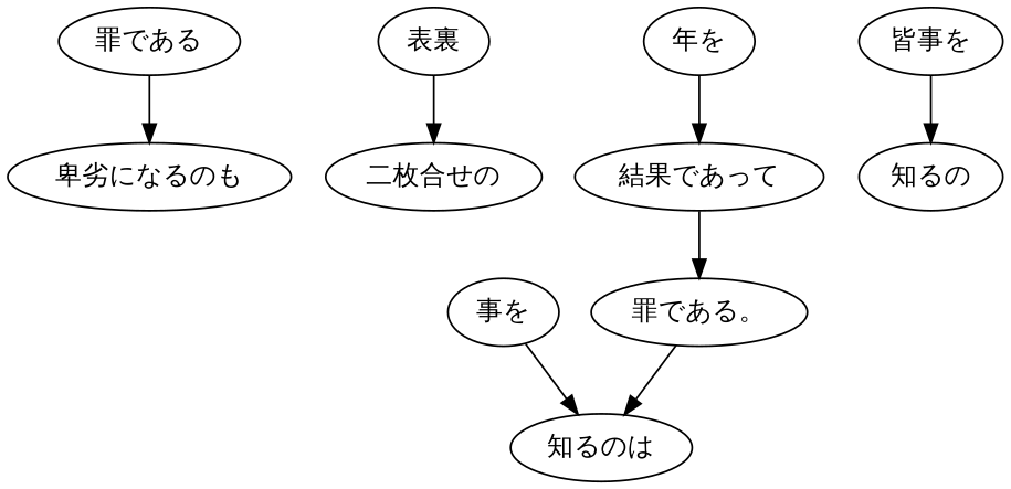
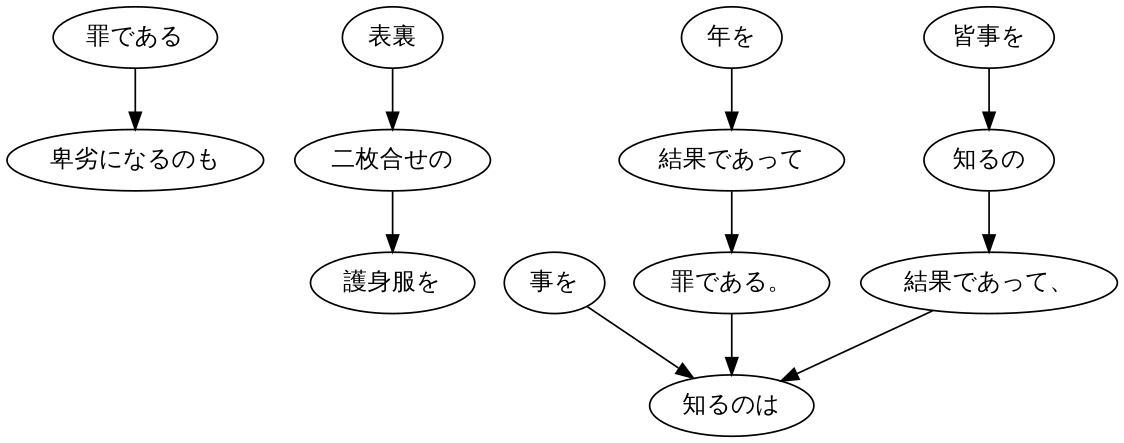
  digraph {
    fontname=Lato
    node [fontname=Lato]
    edge [fontname=Lato]
    n1 [label="罪である"]
    n2 [label="卑劣になるのも"]
    n3 [label="表裏"]
    n4 [label="二枚合せの"]
+   n5 [label="護身服を"]
+   n6 [label="結果であって、"]
    n7 [label="知るのは"]
    n8 [label="皆事を"]
    n9 [label="知るの"]
    n10 [label="事を"]
    n11 [label="罪である。"]
    n12 [label="年を"]
    n13 [label="結果であって"]
    n1 -> n2
    n3 -> n4
+   n4 -> n5
+   n6 -> n7
    n8 -> n9
+   n9 -> n6
    n10 -> n7
    n11 -> n7
    n12 -> n13
    n13 -> n11
  }
